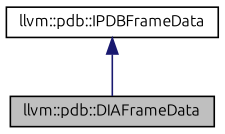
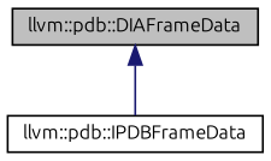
  digraph {
    fontname=Ubuntu
    node [color=black fontname=Ubuntu fontsize=10 shape=record]
    n1 [fillcolor=grey75 fontcolor=black height=0.2 label="llvm::pdb::DIAFrameData" style=filled width=0.4]
    n2 [height=0.2 label="llvm::pdb::IPDBFrameData" width=0.4]
-   n2 -> n1 [color=midnightblue dir=back fontname=Ubuntu fontsize=10 labelfontname=Helvetica labelfontsize=10 style=solid]
+   n1 -> n2 [color=midnightblue dir=back fontname=Ubuntu fontsize=10 labelfontname=Helvetica labelfontsize=10 style=solid]
  }
